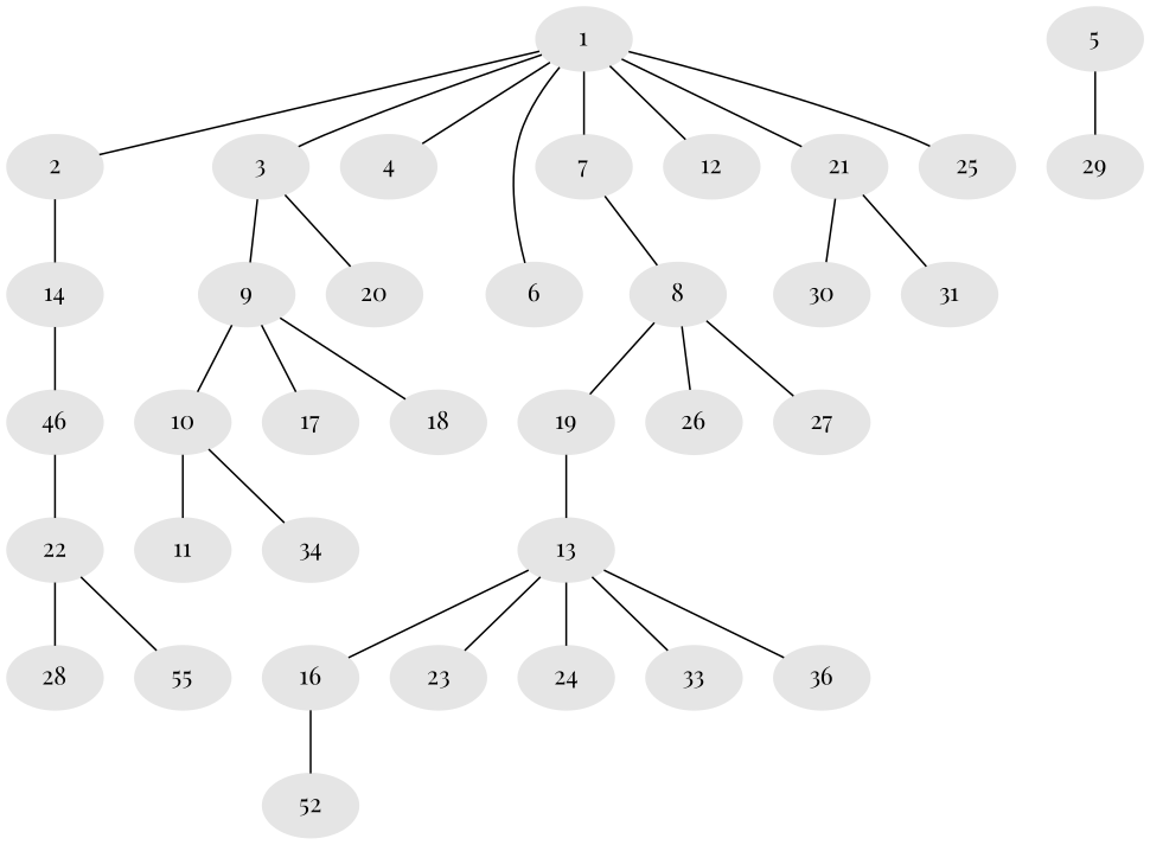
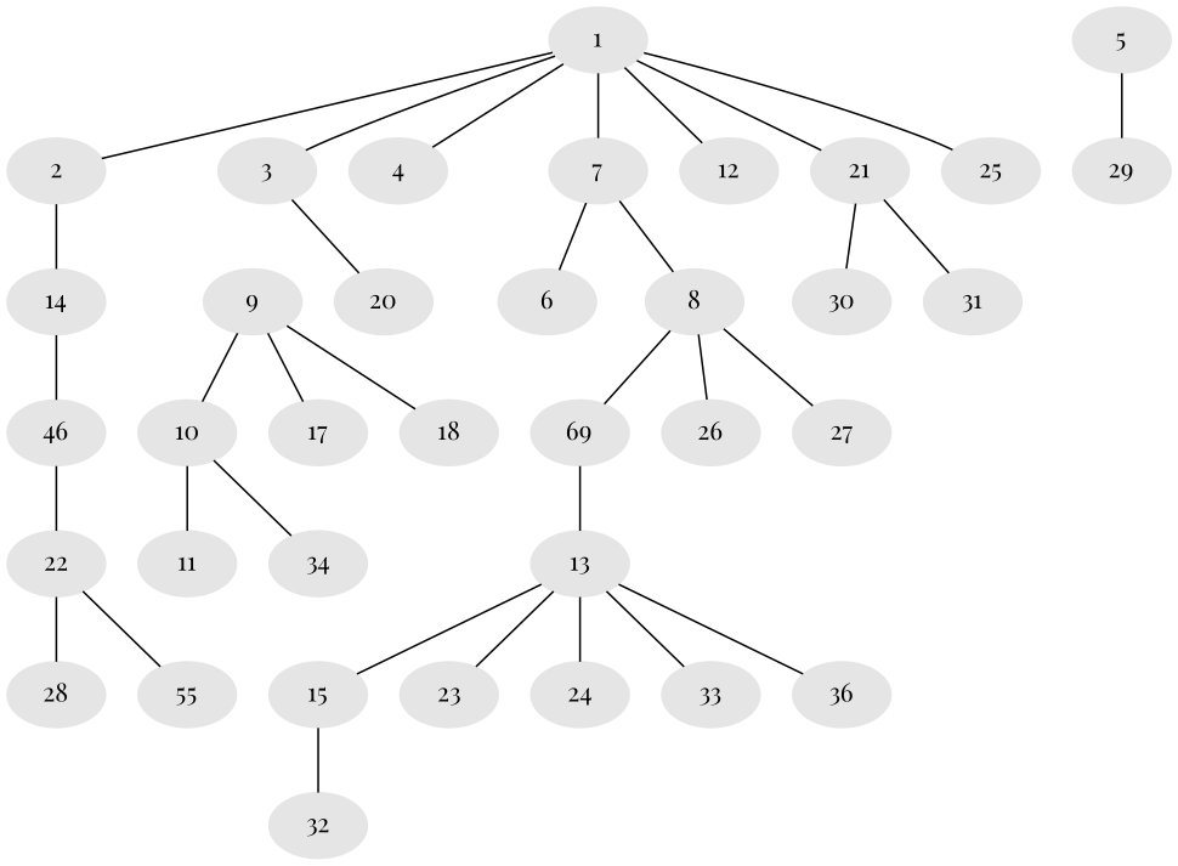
  graph {
    fontname="Playfair Display"
    node [color=gray90 fontname="Playfair Display" style=filled]
    edge [fontname="Playfair Display" weight=1.0]
    1
    2
    3
    4
    6
    7
    12
    21
    25
    14
    9
    20
    8
    30
    31
    5
    29
    n18 [label=46]
    10
    17
    18
-   19
+   19 [label=69]
    26
    27
    13
-   15 [label=16]
+   15
    23
    24
    33
    36
    11
    34
-   32 [label=52]
+   32
    22
    28
    n36 [label=55]
    1 -- 2
    1 -- 3
    1 -- 4
-   1 -- 6
+   7 -- 6
    1 -- 7
    1 -- 12 [weight=2.0]
    1 -- 21
    1 -- 25
    2 -- 14
-   3 -- 9
    3 -- 20
    7 -- 8
    21 -- 30
    21 -- 31
    14 -- n18
    9 -- 10 [weight=2.0]
    9 -- 17
    9 -- 18
    8 -- 19
    8 -- 26
    8 -- 27
    5 -- 29
    n18 -- 22
    10 -- 11 [weight=4.0]
    10 -- 34
    19 -- 13
    13 -- 15
    13 -- 23
    13 -- 24
    13 -- 33
    13 -- 36
    15 -- 32 [weight=2.0]
    22 -- 28 [weight=3.0]
    22 -- n36
  }
